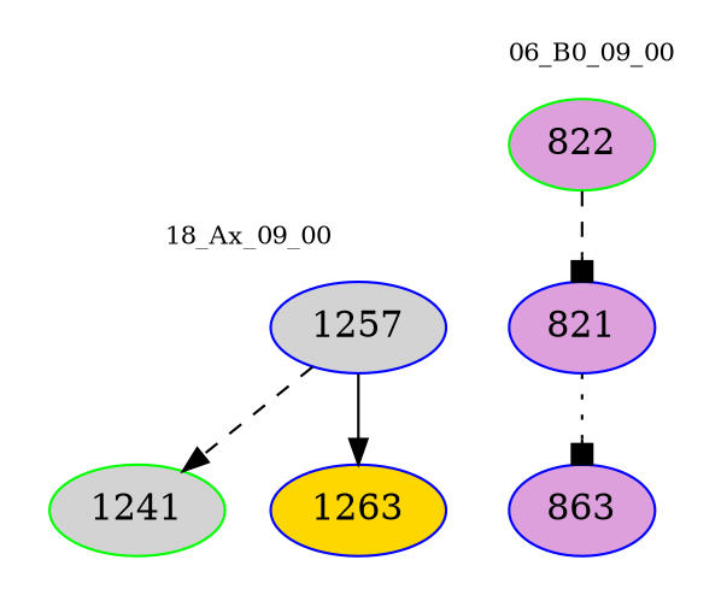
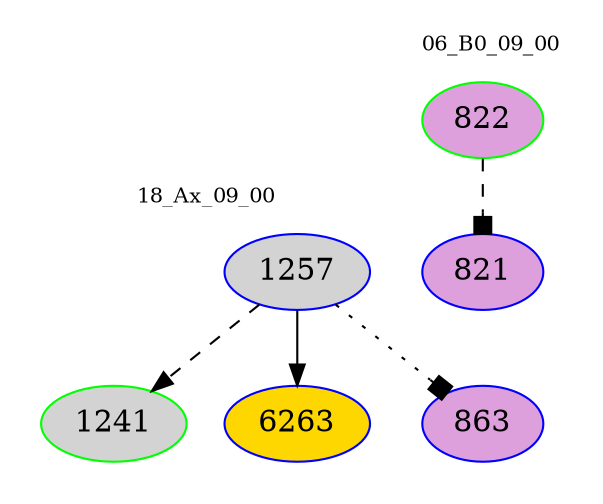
  digraph {
    node [color=blue fillcolor=plum style=filled]
    edge [arrowhead=normal color=black style=dashed]
    n1 [fillcolor=lightgrey label=1257]
    n2 [color=green fillcolor=lightgrey label=1241]
-   n3 [fillcolor=gold label=1263]
+   n3 [fillcolor=gold label=6263]
    n4 [label=821]
    n5 [color=green label=822]
    n6 [label=863]
    subgraph cluster_1 {
      color=white
      fontsize=10
      label="18_Ax_09_00"
      n1
      n2
      n3
    }
    subgraph cluster_2 {
      color=white
      fontsize=10
      label="06_B0_09_00"
      n4
      n5
      n6
    }
    n1 -> n2
    n1 -> n3 [style=solid]
-   n4 -> n6 [arrowhead=box style=dotted]
+   n1 -> n6 [arrowhead=box style=dotted]
    n5 -> n4 [arrowhead=box]
  }
